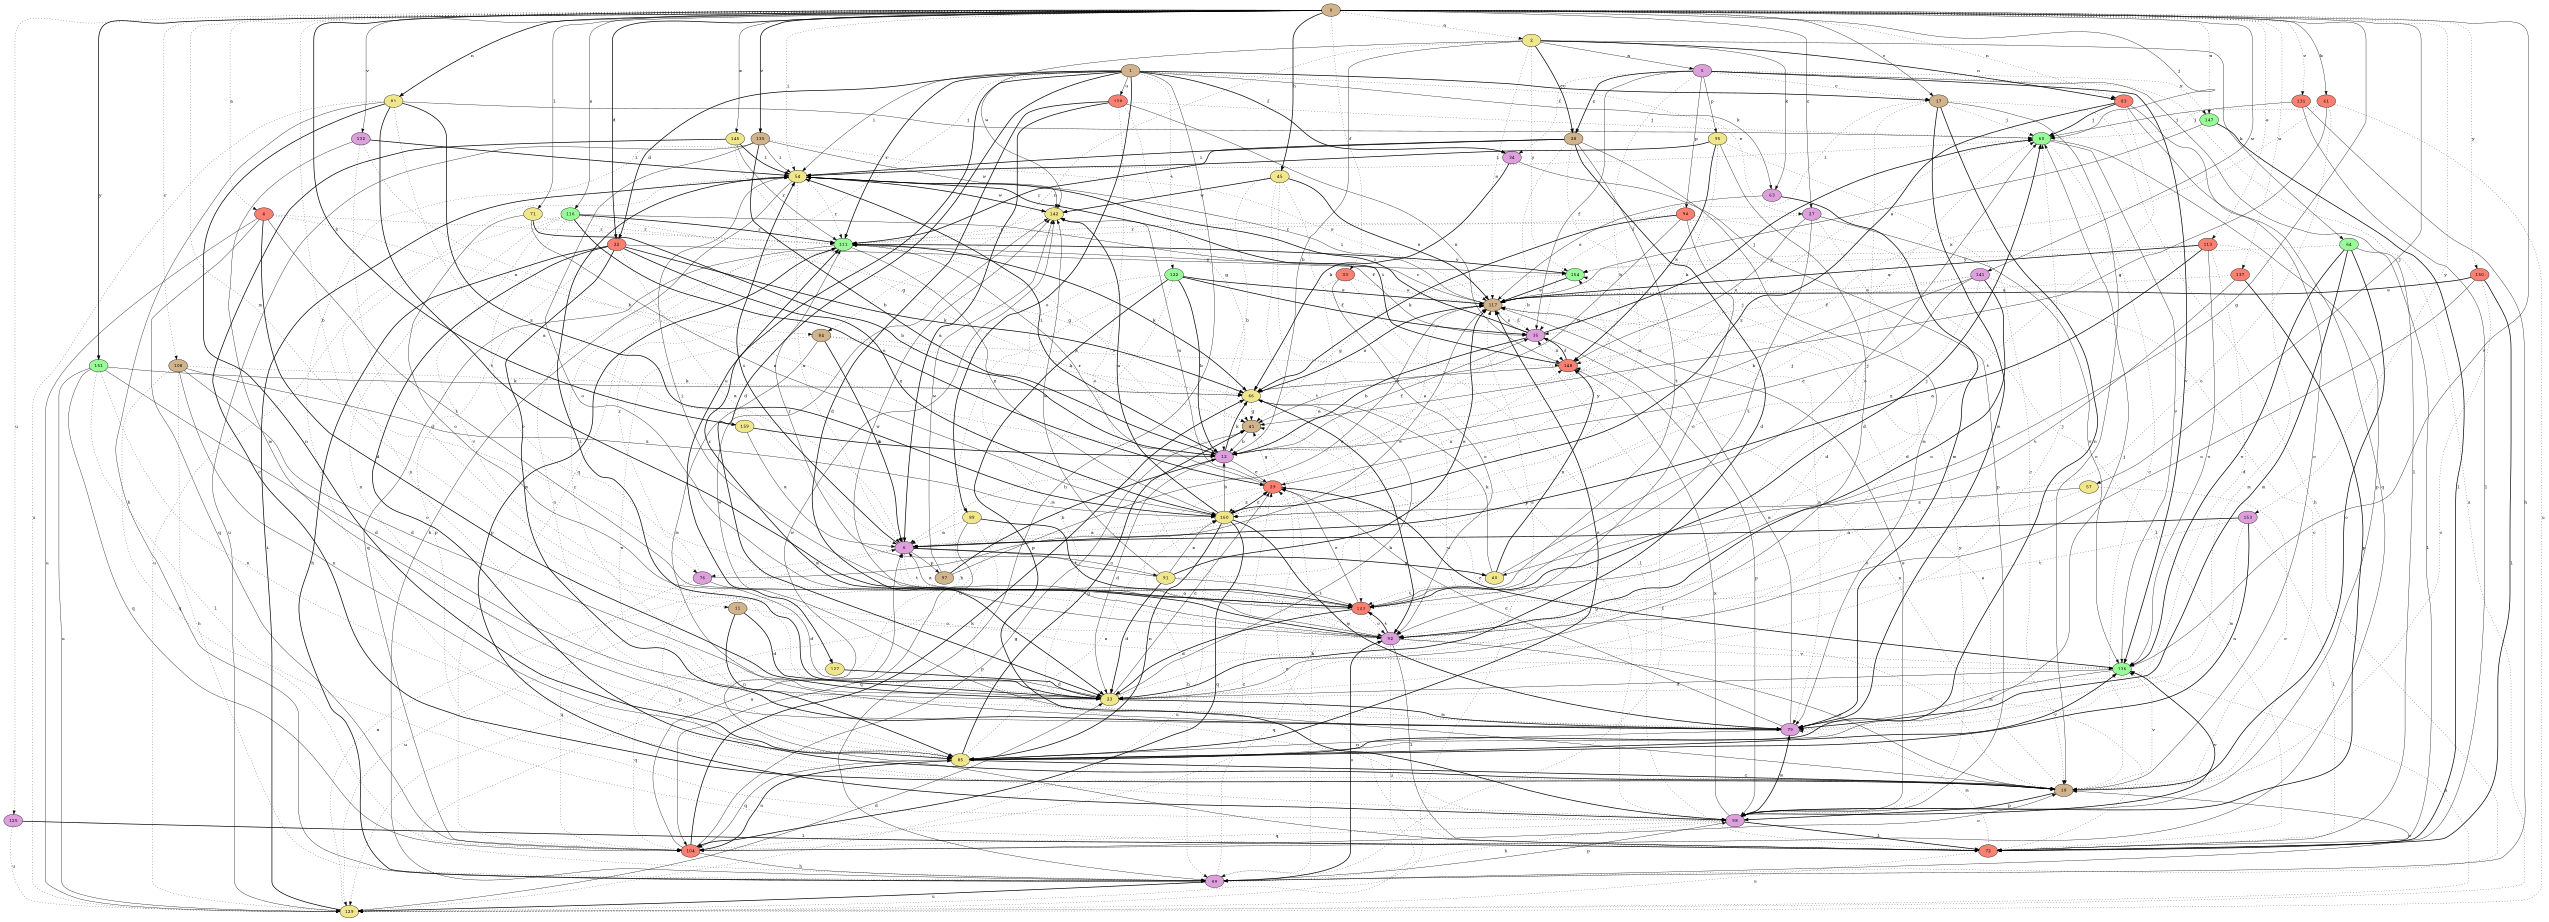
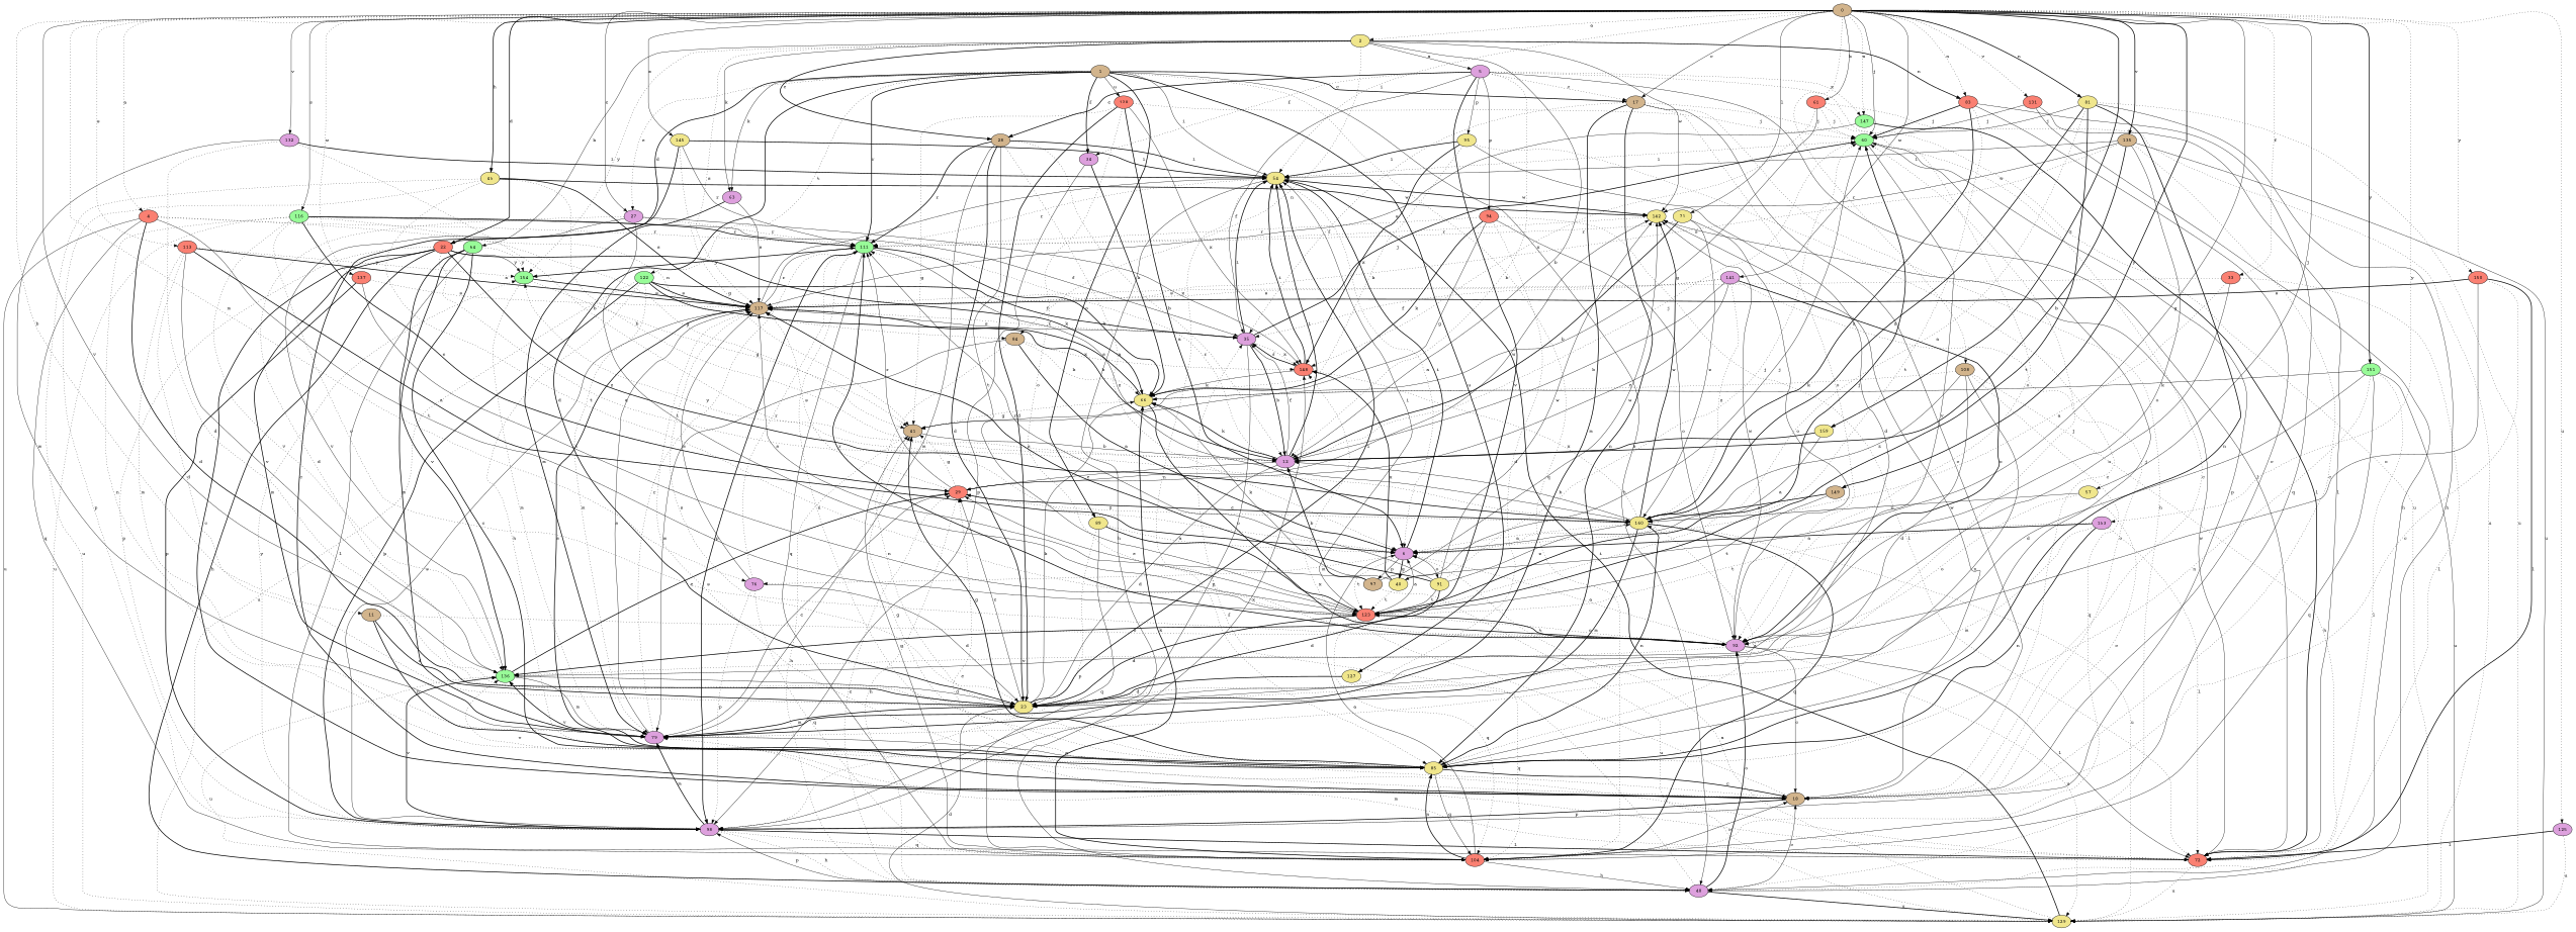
  strict digraph {
    fontname="Courier Prime"
    node [fillcolor=khaki fontname="Courier Prime" style=filled]
    edge [fontname="Courier Prime" style=dotted]
    0 [fillcolor=tan]
    2
    4 [fillcolor=salmon]
    11 [fillcolor=tan]
    17 [fillcolor=tan]
    22 [fillcolor=salmon]
    27 [fillcolor=plum]
    33 [fillcolor=salmon]
    40
    45
    54
    57
    60 [fillcolor=palegreen]
    61 [fillcolor=salmon]
    71
    76 [fillcolor=plum]
    81
    83 [fillcolor=salmon]
    108 [fillcolor=tan]
    113 [fillcolor=salmon]
    116 [fillcolor=palegreen]
    125 [fillcolor=plum]
    131 [fillcolor=salmon]
    132 [fillcolor=plum]
    135 [fillcolor=tan]
    136 [fillcolor=palegreen]
    137 [fillcolor=salmon]
    141 [fillcolor=plum]
    145
    147 [fillcolor=palegreen]
+   149 [fillcolor=tan]
    150 [fillcolor=salmon]
    151 [fillcolor=palegreen]
    153 [fillcolor=plum]
    159
    63 [fillcolor=plum]
    5 [fillcolor=plum]
    12 [fillcolor=plum]
    28 [fillcolor=tan]
    64 [fillcolor=palegreen]
    84 [fillcolor=tan]
    117 [fillcolor=tan]
    142
    154 [fillcolor=palegreen]
    23
    104 [fillcolor=salmon]
    111 [fillcolor=palegreen]
    123 [fillcolor=salmon]
    129
    85
    92 [fillcolor=plum]
    48 [fillcolor=plum]
    35 [fillcolor=plum]
    18 [fillcolor=tan]
    79 [fillcolor=plum]
    6 [fillcolor=plum]
    66
    98 [fillcolor=plum]
    160
    148 [fillcolor=salmon]
    72 [fillcolor=salmon]
    41 [fillcolor=tan]
    29 [fillcolor=salmon]
    1 [fillcolor=tan]
    34 [fillcolor=plum]
    89
    122 [fillcolor=palegreen]
    127
    128 [fillcolor=salmon]
    94 [fillcolor=salmon]
    95
    91
    97 [fillcolor=tan]
    0 -> 2 [label=a]
    0 -> 4 [label=a]
    0 -> 11 [label=b]
    0 -> 17 [label=c style=solid]
    0 -> 22 [label=d style=bold]
    0 -> 27 [label=e style=solid]
    0 -> 33 [label=f]
    0 -> 40 [label=g style=solid]
    0 -> 45 [label=h style=bold]
    0 -> 54 [label=i]
    0 -> 57 [label=j style=solid]
    0 -> 60 [label=j style=solid]
    0 -> 61 [label=k style=solid]
    0 -> 71 [label=l style=solid]
    0 -> 76 [label=m]
    0 -> 81 [label=n style=bold]
    0 -> 83 [label=n]
    0 -> 108 [label=r]
    0 -> 113 [label=s]
    0 -> 116 [label=s style=solid]
    0 -> 125 [label=u]
    0 -> 131 [label=v]
    0 -> 132 [label=v style=solid]
    0 -> 135 [label=v style=bold]
    0 -> 136 [label=v style=solid]
    0 -> 137 [label=w]
    0 -> 141 [label=w style=solid]
    0 -> 145 [label=x style=solid]
    0 -> 147 [label=x]
+   0 -> 149 [label=y style=bold]
    0 -> 150 [label=y]
    0 -> 151 [label=y style=bold]
    0 -> 153 [label=y]
    0 -> 159 [label=z style=bold]
    2 -> 83 [label=n style=bold]
    2 -> 63 [label=k style=solid]
    2 -> 5 [label=a style=solid]
    2 -> 12 [label=b style=solid]
    2 -> 28 [label=e style=bold]
    2 -> 64 [label=k style=solid]
    2 -> 84 [label=n]
    2 -> 117 [label=s]
    2 -> 142 [label=w style=solid]
    2 -> 154 [label=y]
    4 -> 84 [label=n]
    4 -> 23 [label=d style=bold]
    4 -> 104 [label=q style=solid]
    4 -> 111 [label=r]
    4 -> 123 [label=t style=solid]
    4 -> 129 [label=u style=solid]
    11 -> 23 [label=d style=bold]
    11 -> 85 [label=n style=bold]
    11 -> 92 [label=o]
    17 -> 60 [label=j]
    17 -> 85 [label=n style=bold]
    17 -> 92 [label=o]
    17 -> 48 [label=h]
    17 -> 35 [label=f]
    17 -> 18 [label=c style=solid]
    17 -> 79 [label=m style=bold]
    22 -> 154 [label=y style=solid]
    22 -> 48 [label=h style=bold]
    22 -> 18 [label=c style=bold]
    22 -> 79 [label=m style=bold]
    22 -> 6 [label=a]
    22 -> 66 [label=k style=bold]
    22 -> 98 [label=p]
    22 -> 160 [label=z style=bold]
    27 -> 136 [label=v style=solid]
    27 -> 23 [label=d]
    27 -> 111 [label=r]
    27 -> 123 [label=t style=solid]
    27 -> 148 [label=x style=solid]
    33 -> 117 [label=s]
    33 -> 92 [label=o style=solid]
    33 -> 6 [label=a]
    33 -> 72 [label=l]
    40 -> 60 [label=j style=solid]
    40 -> 123 [label=t]
    40 -> 66 [label=k style=solid]
    40 -> 148 [label=x style=bold]
    45 -> 12 [label=b]
    45 -> 117 [label=s style=bold]
    45 -> 142 [label=w style=bold]
    45 -> 123 [label=t]
    45 -> 129 [label=u]
    45 -> 98 [label=p]
    54 -> 142 [label=w style=bold]
    54 -> 111 [label=r]
    54 -> 85 [label=n]
    54 -> 48 [label=h style=solid]
    54 -> 6 [label=a]
    57 -> 92 [label=o]
    57 -> 18 [label=c]
    57 -> 160 [label=z style=solid]
    60 -> 54 [label=i]
    60 -> 136 [label=v style=solid]
    60 -> 18 [label=c]
    60 -> 98 [label=p style=solid]
    61 -> 60 [label=j]
    61 -> 129 [label=u]
    61 -> 92 [label=o]
    61 -> 148 [label=x]
    61 -> 41 [label=g style=solid]
    71 -> 12 [label=b style=bold]
    71 -> 111 [label=r]
    71 -> 92 [label=o style=solid]
    71 -> 160 [label=z style=solid]
    76 -> 117 [label=s style=solid]
    76 -> 23 [label=d style=solid]
    76 -> 104 [label=q]
    76 -> 111 [label=r]
    76 -> 98 [label=p]
    81 -> 60 [label=j style=solid]
    81 -> 123 [label=t style=bold]
    81 -> 129 [label=u]
    81 -> 85 [label=n style=bold]
    81 -> 48 [label=h style=solid]
    81 -> 6 [label=a]
    81 -> 160 [label=z style=bold]
    83 -> 60 [label=j style=bold]
    83 -> 104 [label=q style=solid]
    83 -> 123 [label=t]
    83 -> 18 [label=c style=solid]
    83 -> 160 [label=z style=bold]
    108 -> 23 [label=d style=solid]
    108 -> 104 [label=q]
    108 -> 85 [label=n style=solid]
    108 -> 48 [label=h]
    108 -> 66 [label=k]
    108 -> 160 [label=z style=solid]
    113 -> 136 [label=v style=solid]
    113 -> 117 [label=s style=bold]
    113 -> 154 [label=y]
    113 -> 23 [label=d]
    113 -> 79 [label=m]
    113 -> 6 [label=a style=bold]
    116 -> 136 [label=v]
    116 -> 111 [label=r style=bold]
    116 -> 129 [label=u]
    116 -> 85 [label=n]
    116 -> 92 [label=o]
    116 -> 35 [label=f style=solid]
    116 -> 41 [label=g]
    116 -> 29 [label=e style=bold]
    125 -> 129 [label=u]
    125 -> 72 [label=l style=bold]
    131 -> 60 [label=j style=solid]
    131 -> 48 [label=h style=solid]
    131 -> 72 [label=l style=solid]
    132 -> 54 [label=i style=bold]
    132 -> 12 [label=b]
    132 -> 23 [label=d]
    132 -> 79 [label=m style=solid]
    135 -> 54 [label=i style=solid]
    135 -> 12 [label=b style=bold]
    135 -> 117 [label=s]
    135 -> 142 [label=w style=solid]
    135 -> 129 [label=u style=solid]
    135 -> 92 [label=o style=solid]
    135 -> 18 [label=c]
    136 -> 23 [label=d style=solid]
    136 -> 129 [label=u]
    136 -> 79 [label=m style=solid]
    136 -> 29 [label=e style=bold]
    137 -> 117 [label=s]
    137 -> 123 [label=t style=solid]
    137 -> 98 [label=p style=bold]
    141 -> 12 [label=b style=solid]
    141 -> 117 [label=s]
    141 -> 92 [label=o style=bold]
    141 -> 35 [label=f]
    141 -> 18 [label=c]
    141 -> 160 [label=z]
    141 -> 29 [label=e style=solid]
    145 -> 54 [label=i style=bold]
    145 -> 111 [label=r style=solid]
    145 -> 18 [label=c style=bold]
    145 -> 41 [label=g]
    147 -> 117 [label=s style=solid]
    147 -> 72 [label=l style=bold]
+   149 -> 123 [label=t style=solid]
+   149 -> 160 [label=z style=bold]
    150 -> 117 [label=s style=bold]
    150 -> 92 [label=o style=solid]
    150 -> 18 [label=c]
    150 -> 72 [label=l style=bold]
    151 -> 23 [label=d style=solid]
    151 -> 104 [label=q style=solid]
    151 -> 129 [label=u style=solid]
    151 -> 85 [label=n]
    151 -> 66 [label=k style=solid]
    151 -> 72 [label=l]
    153 -> 123 [label=t]
    153 -> 85 [label=n style=bold]
    153 -> 79 [label=m]
    153 -> 6 [label=a style=bold]
    153 -> 72 [label=l]
    159 -> 12 [label=b style=bold]
    159 -> 6 [label=a style=solid]
    63 -> 117 [label=s style=solid]
    63 -> 79 [label=m style=bold]
    5 -> 17 [label=c]
    5 -> 136 [label=v style=bold]
    5 -> 147 [label=x]
    5 -> 12 [label=b]
    5 -> 28 [label=e style=bold]
    5 -> 129 [label=u]
    5 -> 35 [label=f style=solid]
    5 -> 72 [label=l style=solid]
    5 -> 34 [label=f]
    5 -> 94 [label=p style=solid]
    5 -> 95 [label=p style=solid]
    12 -> 54 [label=i style=bold]
    12 -> 60 [label=j]
    12 -> 23 [label=d style=solid]
    12 -> 111 [label=r]
    12 -> 35 [label=f style=solid]
    12 -> 66 [label=k style=bold]
    12 -> 29 [label=e style=solid]
    28 -> 54 [label=i style=bold]
    28 -> 12 [label=b]
    28 -> 23 [label=d style=bold]
    28 -> 111 [label=r style=bold]
    28 -> 123 [label=t style=solid]
    28 -> 79 [label=m style=solid]
    28 -> 6 [label=a]
    64 -> 136 [label=v style=bold]
    64 -> 154 [label=y]
    64 -> 18 [label=c style=bold]
    64 -> 79 [label=m style=bold]
    64 -> 72 [label=l style=solid]
    84 -> 85 [label=n]
    84 -> 79 [label=m style=solid]
    84 -> 6 [label=a style=bold]
    84 -> 66 [label=k]
    84 -> 148 [label=x]
    117 -> 54 [label=i style=solid]
    117 -> 111 [label=r style=solid]
    117 -> 35 [label=f]
    142 -> 111 [label=r]
    154 -> 117 [label=s style=bold]
    154 -> 79 [label=m]
    154 -> 41 [label=g]
    23 -> 54 [label=i style=bold]
    23 -> 60 [label=j]
    23 -> 117 [label=s]
    23 -> 79 [label=m style=bold]
    23 -> 66 [label=k style=solid]
    23 -> 29 [label=e style=solid]
    104 -> 85 [label=n style=bold]
    104 -> 48 [label=h style=solid]
    104 -> 18 [label=c style=solid]
    104 -> 6 [label=a style=solid]
    104 -> 66 [label=k style=bold]
    104 -> 41 [label=g style=solid]
    111 -> 154 [label=y style=bold]
    111 -> 104 [label=q style=solid]
    111 -> 85 [label=n]
    111 -> 66 [label=k style=bold]
    111 -> 98 [label=p style=bold]
    111 -> 160 [label=z style=solid]
    123 -> 54 [label=i style=solid]
    123 -> 60 [label=j style=bold]
    123 -> 23 [label=d style=bold]
    123 -> 104 [label=q]
    123 -> 92 [label=o]
    123 -> 6 [label=a style=solid]
    123 -> 29 [label=e style=solid]
    129 -> 54 [label=i style=bold]
    129 -> 23 [label=d style=solid]
    129 -> 6 [label=a]
    85 -> 60 [label=j style=solid]
    85 -> 136 [label=v style=bold]
    85 -> 117 [label=s style=bold]
    85 -> 104 [label=q style=solid]
    85 -> 18 [label=c style=bold]
    85 -> 160 [label=z]
    85 -> 41 [label=g style=bold]
    92 -> 136 [label=v]
    92 -> 142 [label=w style=solid]
    92 -> 111 [label=r style=bold]
    92 -> 123 [label=t style=bold]
    92 -> 129 [label=u]
    92 -> 18 [label=c style=solid]
    92 -> 6 [label=a]
    92 -> 72 [label=l style=solid]
    48 -> 129 [label=u style=bold]
    48 -> 92 [label=o style=bold]
    48 -> 35 [label=f]
    48 -> 18 [label=c style=solid]
    48 -> 98 [label=p style=solid]
    48 -> 29 [label=e]
    35 -> 54 [label=i style=bold]
    35 -> 60 [label=j style=bold]
    35 -> 12 [label=b style=bold]
    35 -> 117 [label=s style=solid]
    35 -> 98 [label=p style=solid]
    35 -> 148 [label=x]
    18 -> 136 [label=v]
    18 -> 142 [label=w style=solid]
    18 -> 98 [label=p style=bold]
    18 -> 148 [label=x]
    18 -> 41 [label=g]
    79 -> 117 [label=s style=solid]
    79 -> 111 [label=r]
    79 -> 85 [label=n style=solid]
    79 -> 29 [label=e style=solid]
    6 -> 40 [label=g style=bold]
    6 -> 54 [label=i style=bold]
    6 -> 76 [label=m]
    6 -> 123 [label=t]
    6 -> 91 [label=o style=solid]
    6 -> 97 [label=p style=solid]
    66 -> 117 [label=s style=bold]
    66 -> 92 [label=o style=bold]
    66 -> 41 [label=g]
    98 -> 136 [label=v style=bold]
    98 -> 117 [label=s style=solid]
    98 -> 154 [label=y]
    98 -> 104 [label=q]
    98 -> 48 [label=h]
    98 -> 79 [label=m style=bold]
    98 -> 148 [label=x style=solid]
    98 -> 72 [label=l style=bold]
    160 -> 12 [label=b style=solid]
    160 -> 142 [label=w style=bold]
    160 -> 154 [label=y]
    160 -> 104 [label=q style=bold]
    160 -> 129 [label=u]
    160 -> 85 [label=n style=bold]
    160 -> 79 [label=m style=bold]
    160 -> 6 [label=a]
    160 -> 148 [label=x]
    160 -> 29 [label=e style=bold]
    148 -> 54 [label=i style=bold]
    148 -> 35 [label=f style=bold]
    148 -> 66 [label=k style=solid]
    72 -> 117 [label=s]
    72 -> 142 [label=w style=solid]
    72 -> 129 [label=u]
    72 -> 79 [label=m]
    72 -> 29 [label=e]
    41 -> 12 [label=b style=solid]
    41 -> 48 [label=h]
    29 -> 117 [label=s]
    29 -> 142 [label=w style=solid]
    29 -> 111 [label=r style=solid]
    29 -> 48 [label=h]
    29 -> 160 [label=z]
    29 -> 41 [label=g]
    1 -> 17 [label=c style=bold]
    1 -> 22 [label=d style=bold]
    1 -> 27 [label=e]
    1 -> 54 [label=i style=solid]
    1 -> 63 [label=k style=solid]
    1 -> 23 [label=d style=bold]
    1 -> 104 [label=q]
    1 -> 111 [label=r style=bold]
    1 -> 48 [label=h style=solid]
    1 -> 34 [label=f style=bold]
    1 -> 89 [label=o style=bold]
    1 -> 122 [label=t]
    1 -> 127 [label=u style=bold]
    1 -> 128 [label=u style=solid]
    34 -> 66 [label=k style=bold]
    34 -> 98 [label=p style=solid]
    89 -> 104 [label=q style=solid]
    89 -> 123 [label=t style=bold]
    89 -> 6 [label=a]
    89 -> 98 [label=p]
    122 -> 12 [label=b style=bold]
    122 -> 117 [label=s style=bold]
    122 -> 129 [label=u]
-   122 -> 48 [label=h]
+   122 -> 18 [label=h]
    122 -> 35 [label=f style=bold]
    122 -> 79 [label=m]
    122 -> 98 [label=p style=bold]
    127 -> 23 [label=d style=bold]
    127 -> 104 [label=q]
    128 -> 60 [label=j]
    128 -> 23 [label=d style=bold]
    128 -> 92 [label=o]
    128 -> 6 [label=a style=bold]
    128 -> 148 [label=x style=solid]
    128 -> 41 [label=g]
    94 -> 23 [label=d]
    94 -> 111 [label=r]
    94 -> 92 [label=o style=solid]
    94 -> 66 [label=k style=bold]
    94 -> 72 [label=l]
    94 -> 41 [label=g style=solid]
    95 -> 54 [label=i style=bold]
    95 -> 23 [label=d style=solid]
    95 -> 18 [label=c]
    95 -> 66 [label=k]
    95 -> 148 [label=x style=bold]
    91 -> 60 [label=j]
    91 -> 117 [label=s style=bold]
    91 -> 142 [label=w style=solid]
    91 -> 23 [label=d style=bold]
    91 -> 111 [label=r style=solid]
    91 -> 123 [label=t style=solid]
    91 -> 160 [label=z style=solid]
    97 -> 12 [label=b style=bold]
    97 -> 117 [label=s style=solid]
    97 -> 142 [label=w style=solid]
    97 -> 129 [label=u]
  }
